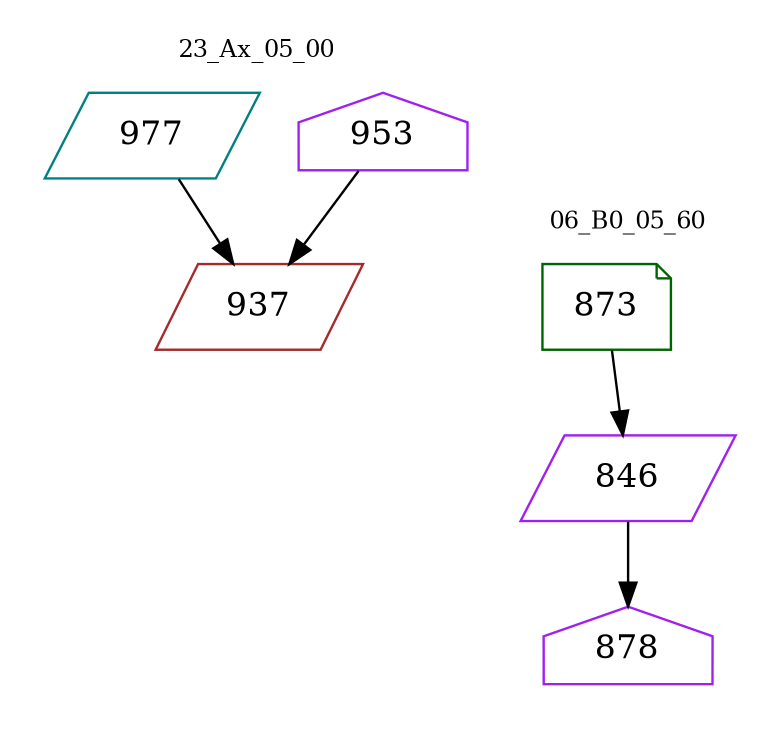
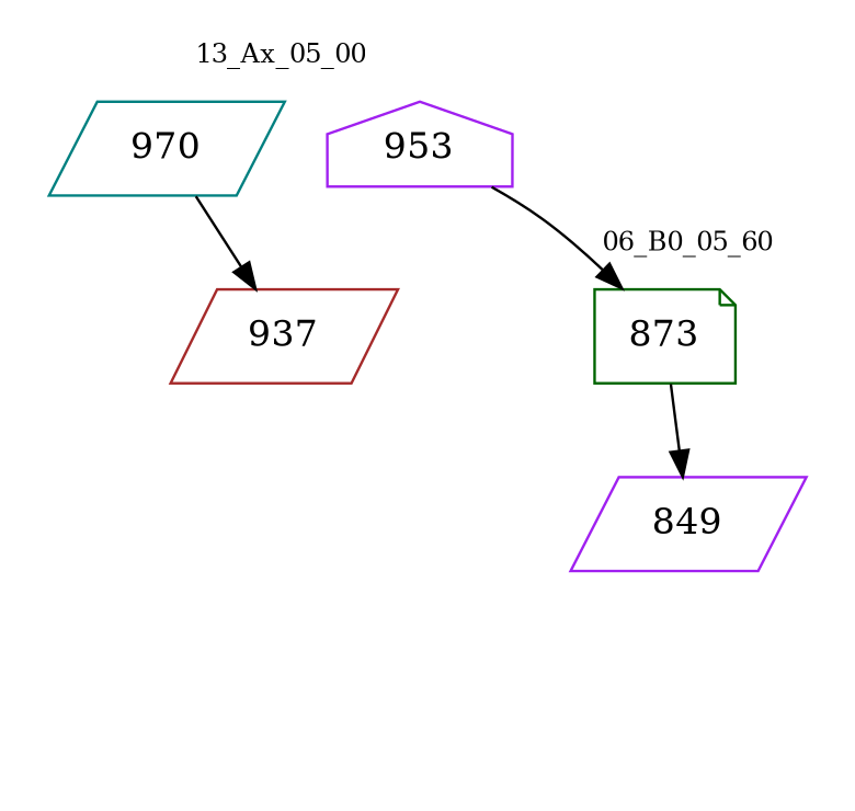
  digraph {
    node [color=purple shape=parallelogram]
    edge [color=black]
    n1 [label=953 shape=house]
    n2 [color=brown label=937]
-   n3 [color=teal label=977]
+   n3 [color=teal label=970]
    n4 [color=darkgreen label=873 shape=note]
-   n5 [label=846]
-   n6 [label=878 shape=house]
+   n5 [label=849]
    subgraph cluster_1 {
      color=white
      fontsize=10
-     label="23_Ax_05_00"
+     label="13_Ax_05_00"
      n1
      n2
      n3
    }
    subgraph cluster_2 {
      color=white
      fontsize=10
      label="06_B0_05_60"
      n4
      n5
-     n6
    }
-   n1 -> n2
+   n1 -> n4
    n3 -> n2
    n4 -> n5
-   n5 -> n6
  }
